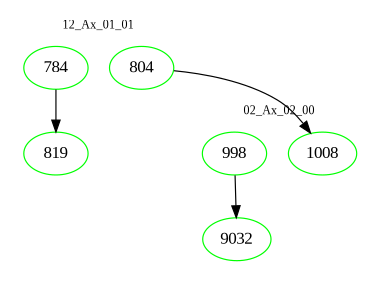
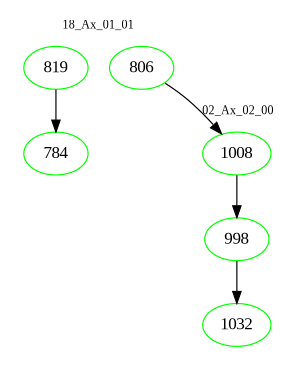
  digraph {
    fontname="Liberation Serif"
    node [color=green fontname="Liberation Serif"]
    edge [color=black fontname="Liberation Serif"]
    n1 [label=1008]
    n2 [label=998]
-   n3 [label=9032]
-   n4 [label=804]
+   n3 [label=1032]
+   n4 [label=806]
    n5 [label=784]
    n6 [label=819]
    subgraph cluster_1 {
      color=white
      fontsize=10
      label="02_Ax_02_00"
      n1
      n2
      n3
    }
    subgraph cluster_2 {
      color=white
      fontsize=10
-     label="12_Ax_01_01"
+     label="18_Ax_01_01"
      n4
      n5
      n6
    }
+   n1 -> n2
    n2 -> n3
    n4 -> n1
-   n5 -> n6
+   n6 -> n5
  }
